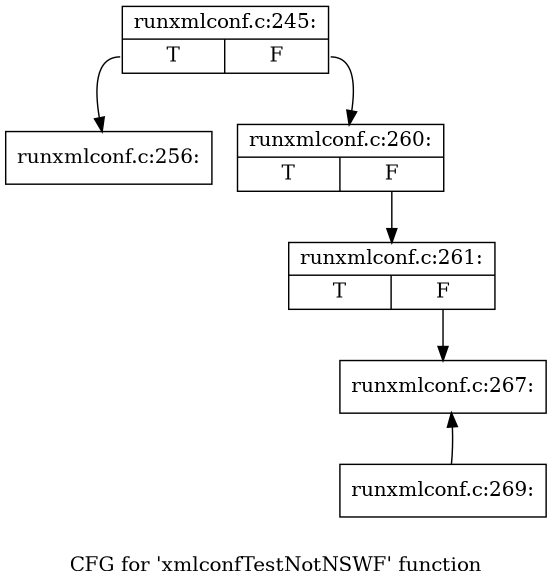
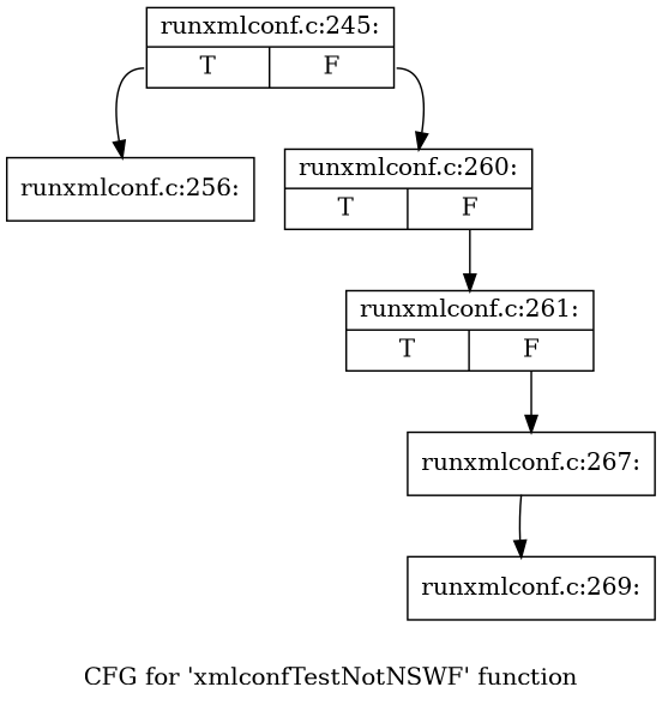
  digraph {
    label="CFG for 'xmlconfTestNotNSWF' function"
    node [shape=record]
    edge [tailport=s1]
    n1 [label="{runxmlconf.c:245:|{<s0>T|<s1>F}}"]
    n2 [label="{runxmlconf.c:256:}"]
    n3 [label="{runxmlconf.c:260:|{<s0>T|<s1>F}}"]
    n4 [label="{runxmlconf.c:261:|{<s0>T|<s1>F}}"]
    n5 [label="{runxmlconf.c:269:}"]
    n6 [label="{runxmlconf.c:267:}"]
    n1 -> n2 [tailport=s0]
    n1 -> n3
    n3 -> n4
    n4 -> n6
-   n5 -> n6 [tailport=""]
+   n6 -> n5 [tailport=""]
  }
